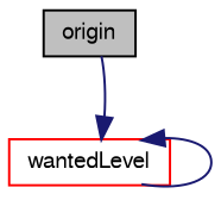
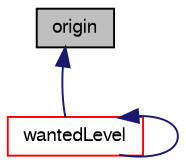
  digraph {
    rankdir=TB
    node [fontname=FreeSans fontsize=10 shape=record]
    edge [color=midnightblue dir=back fontname=FreeSans fontsize=10 labelfontname=FreeSans labelfontsize=10 style=solid]
    n1 [color=black fillcolor=grey75 fontcolor=black height=0.2 label=origin style=filled width=0.4]
    n2 [color=red height=0.2 label=wantedLevel width=0.4]
-   n2 -> n1
+   n1 -> n2
    n2 -> n2
  }
